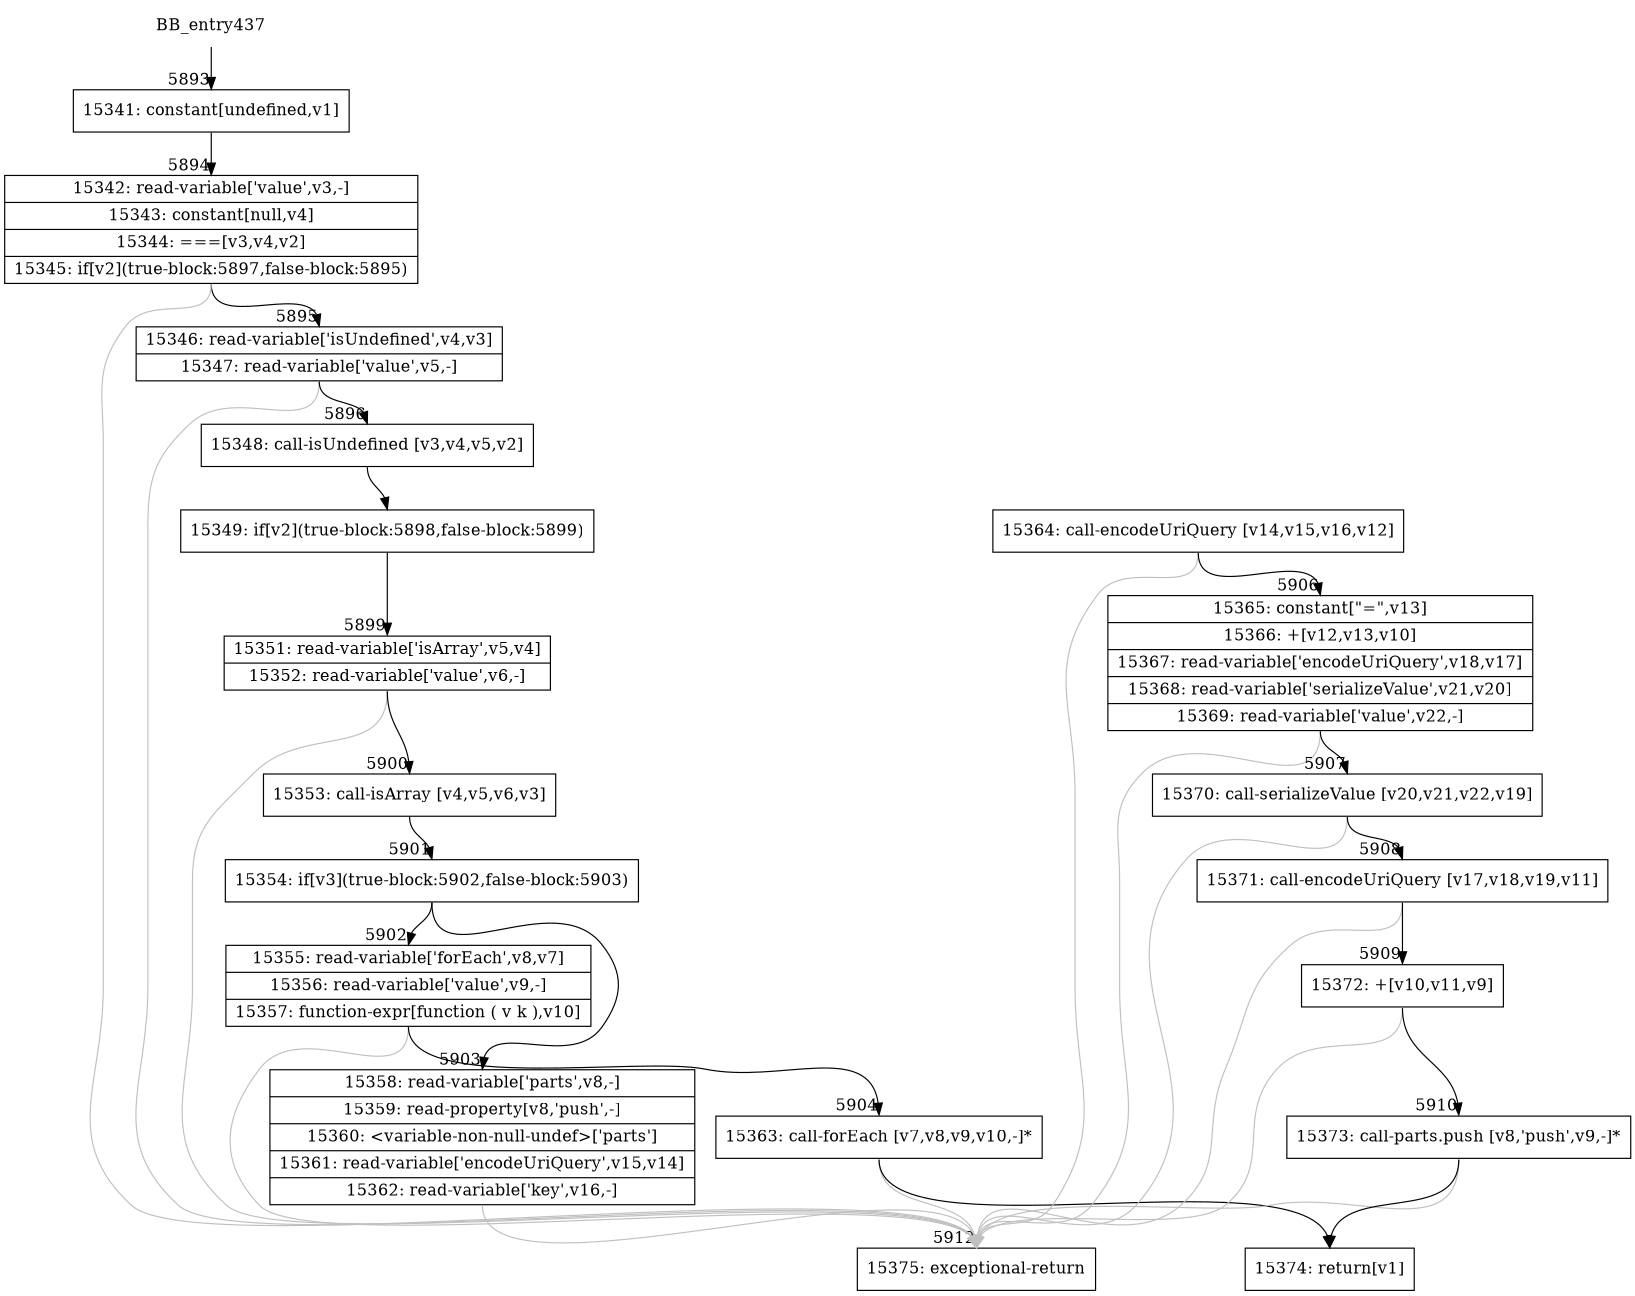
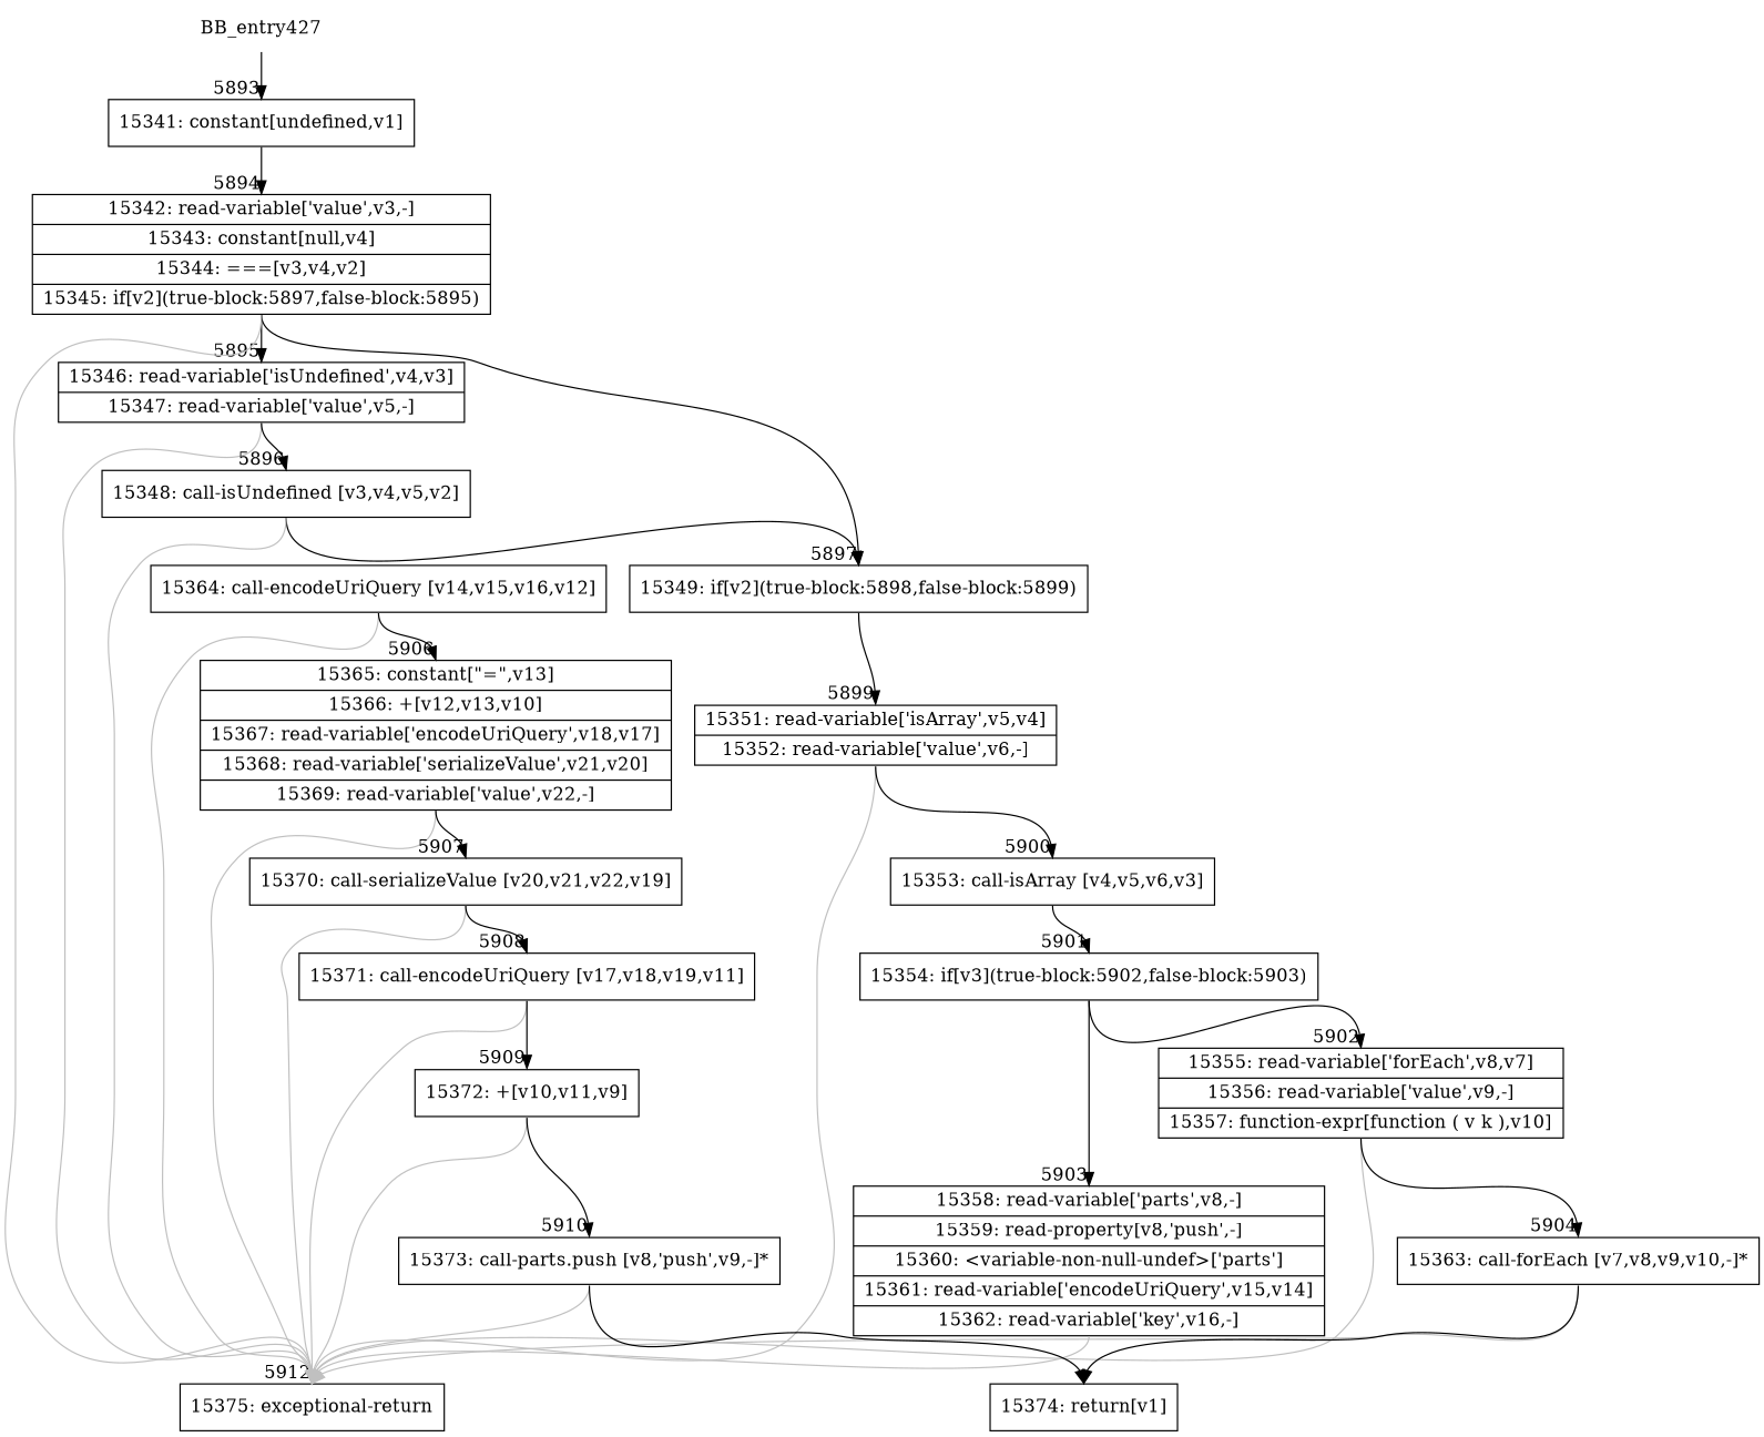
  digraph {
    rankdir=TD
    node [shape=record]
    edge [headport=n tailport=s]
-   BB_entry437 [shape=none]
+   BB_entry437 [shape=none label=BB_entry427]
    n2 [label="{15341: constant[undefined,v1]}"]
    n3 [label="{15342: read-variable['value',v3,-]|15343: constant[null,v4]|15344: ===[v3,v4,v2]|15345: if[v2](true-block:5897,false-block:5895)}"]
    n4 [label="{15349: if[v2](true-block:5898,false-block:5899)}"]
    n5 [label="{15346: read-variable['isUndefined',v4,v3]|15347: read-variable['value',v5,-]}"]
    n6 [label="{15375: exceptional-return}"]
    n7 [label="{15351: read-variable['isArray',v5,v4]|15352: read-variable['value',v6,-]}"]
    n8 [label="{15348: call-isUndefined [v3,v4,v5,v2]}"]
    n9 [label="{15353: call-isArray [v4,v5,v6,v3]}"]
    n10 [label="{15374: return[v1]}"]
    n11 [label="{15354: if[v3](true-block:5902,false-block:5903)}"]
    n12 [label="{15355: read-variable['forEach',v8,v7]|15356: read-variable['value',v9,-]|15357: function-expr[function ( v k ),v10]}"]
    n13 [label="{15358: read-variable['parts',v8,-]|15359: read-property[v8,'push',-]|15360: \<variable-non-null-undef\>['parts']|15361: read-variable['encodeUriQuery',v15,v14]|15362: read-variable['key',v16,-]}"]
    n14 [label="{15363: call-forEach [v7,v8,v9,v10,-]*}"]
    n15 [label="{15364: call-encodeUriQuery [v14,v15,v16,v12]}"]
    n16 [label="{15365: constant[\"=\",v13]|15366: +[v12,v13,v10]|15367: read-variable['encodeUriQuery',v18,v17]|15368: read-variable['serializeValue',v21,v20]|15369: read-variable['value',v22,-]}"]
    n17 [label="{15370: call-serializeValue [v20,v21,v22,v19]}"]
    n18 [label="{15371: call-encodeUriQuery [v17,v18,v19,v11]}"]
    n19 [label="{15372: +[v10,v11,v9]}"]
    n20 [label="{15373: call-parts.push [v8,'push',v9,-]*}"]
    BB_entry437 -> n2 [headlabel="    5893"]
    n2 -> n3 [headlabel="      5894"]
+   n3 -> n4 [headlabel="      5897"]
    n3 -> n5 [headlabel="      5895"]
    n3 -> n6 [color=gray headlabel="      5912"]
    n4 -> n7 [headlabel="      5899"]
    n5 -> n6 [color=gray]
    n5 -> n8 [headlabel="      5896"]
    n7 -> n6 [color=gray]
    n7 -> n9 [headlabel="      5900"]
    n8 -> n4
+   n8 -> n6 [color=gray]
    n9 -> n11 [headlabel="      5901"]
    n11 -> n12 [headlabel="      5902"]
    n11 -> n13 [headlabel="      5903"]
    n12 -> n6 [color=gray]
    n12 -> n14 [headlabel="      5904"]
    n13 -> n6 [color=gray]
    n14 -> n6 [color=gray]
    n14 -> n10
    n15 -> n6 [color=gray]
    n15 -> n16 [headlabel="      5906"]
    n16 -> n6 [color=gray]
    n16 -> n17 [headlabel="      5907"]
    n17 -> n6 [color=gray]
    n17 -> n18 [headlabel="      5908"]
    n18 -> n6 [color=gray]
    n18 -> n19 [headlabel="      5909"]
    n19 -> n6 [color=gray]
    n19 -> n20 [headlabel="      5910"]
    n20 -> n6 [color=gray]
    n20 -> n10
  }
